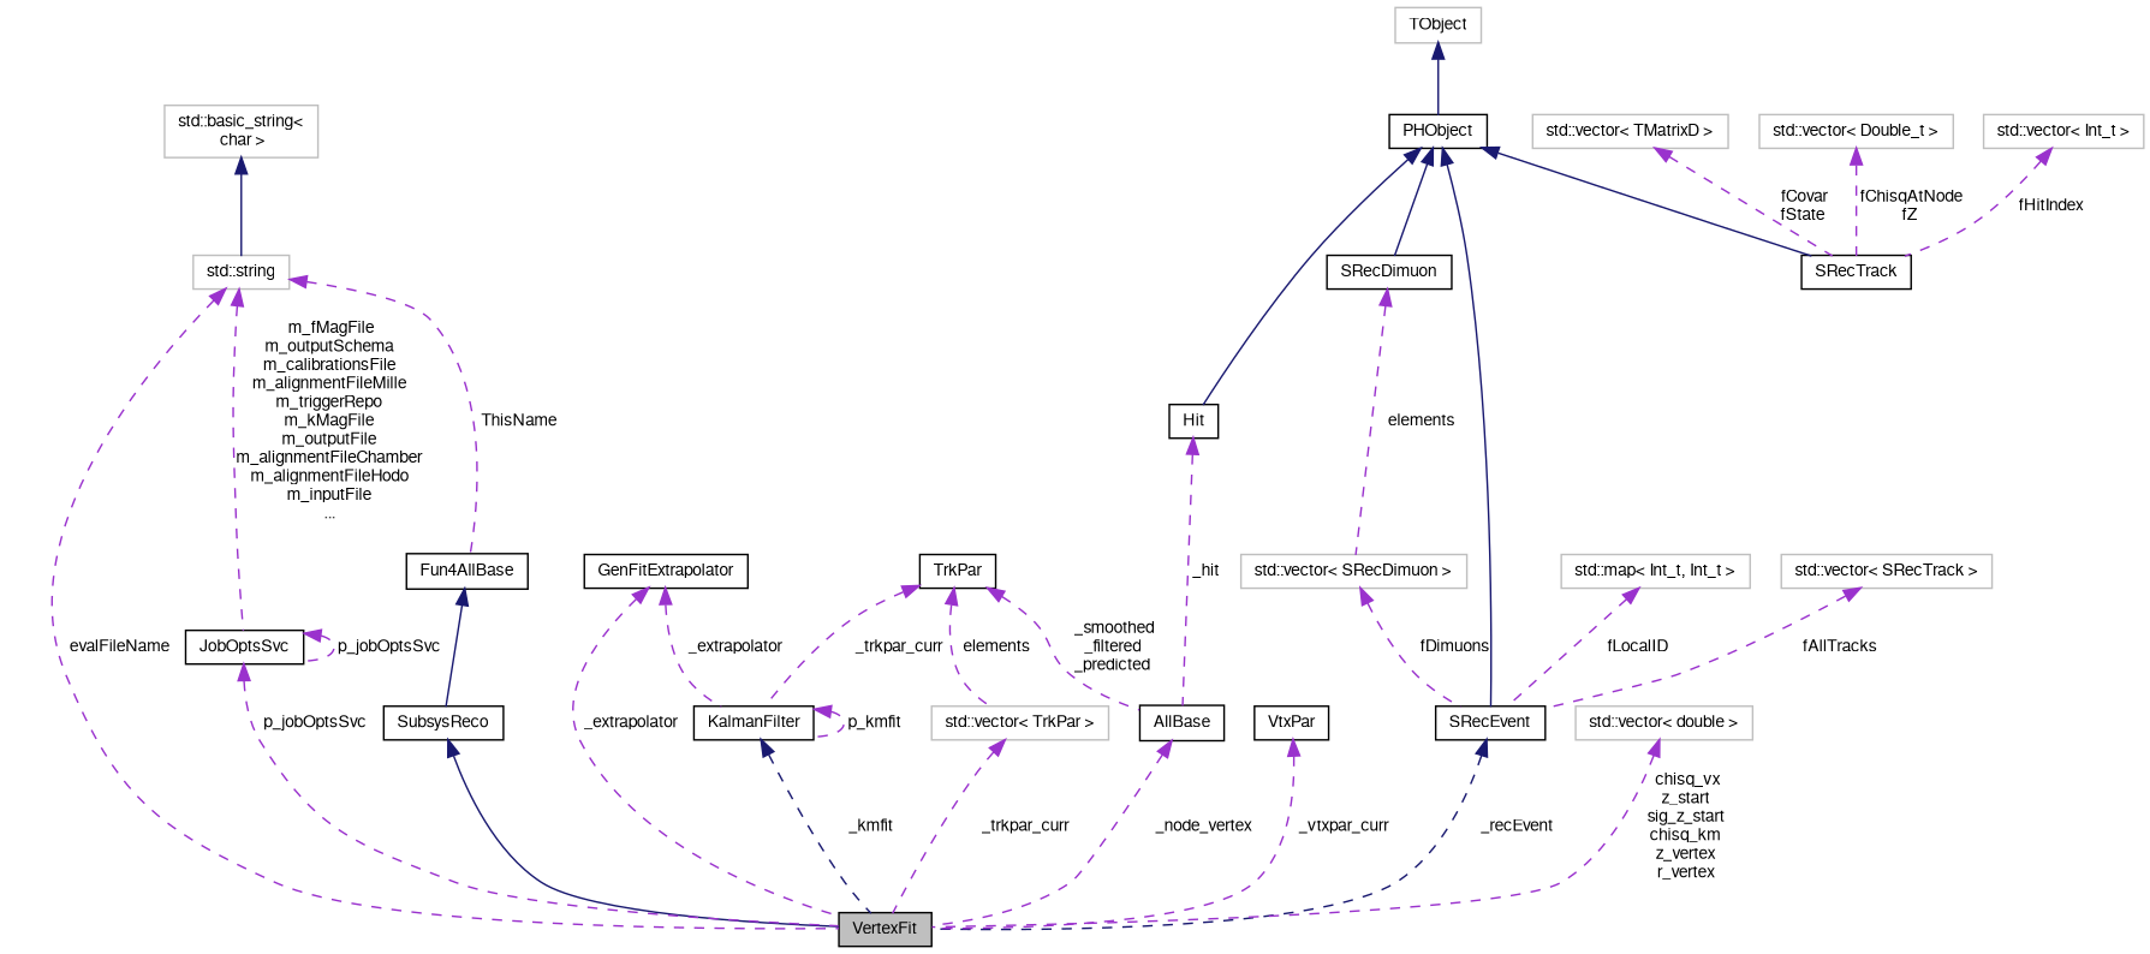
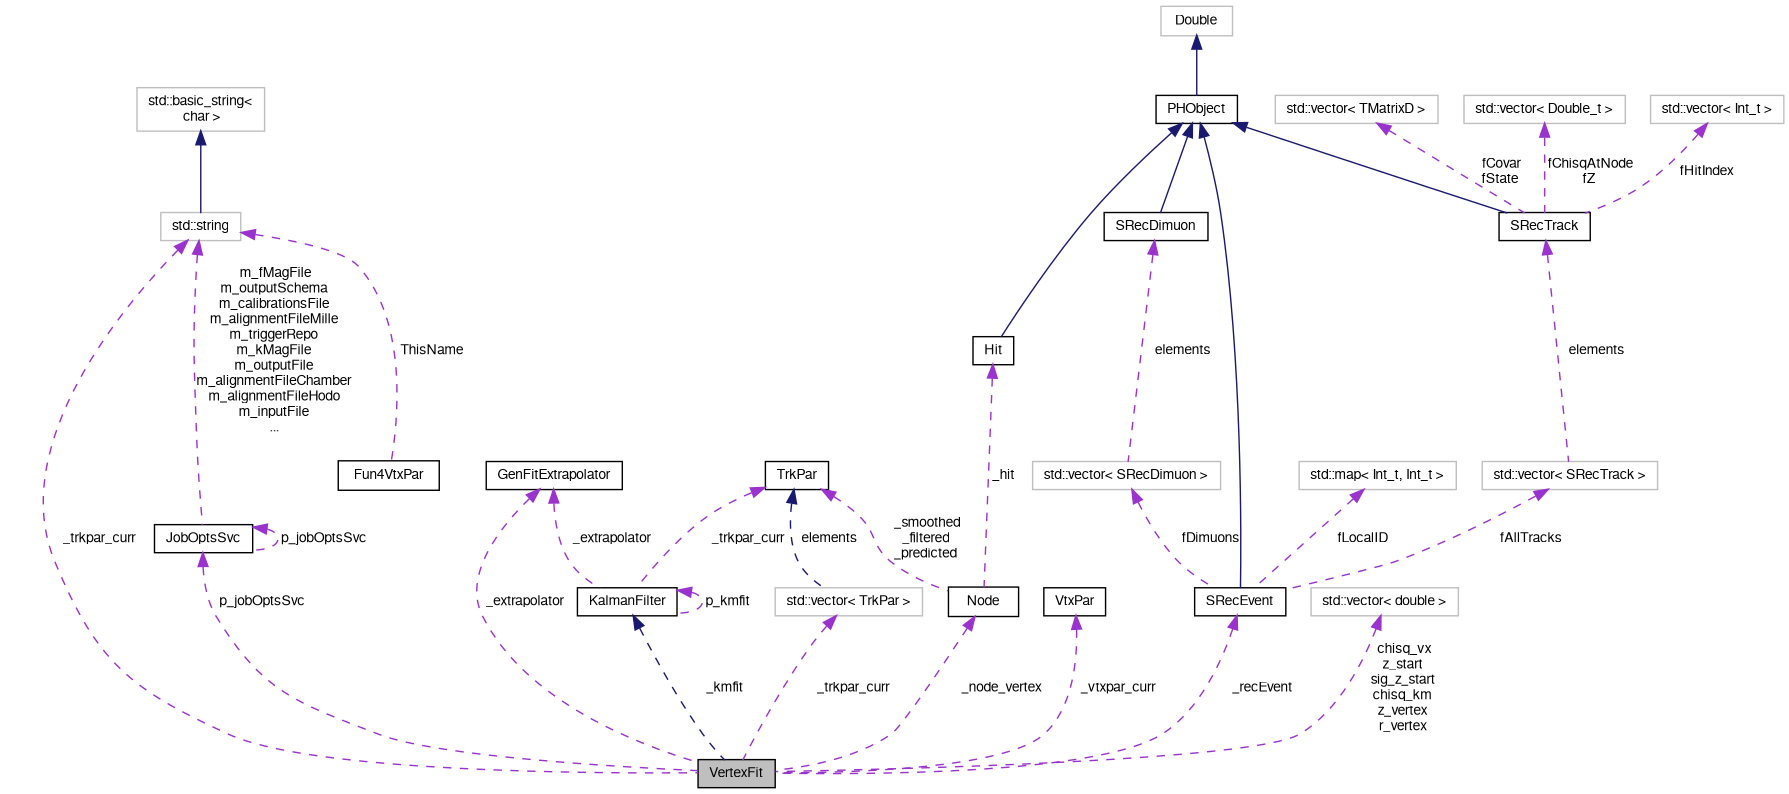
  digraph {
    rankdir=TB
    node [color=black fontname=FreeSans fontsize=10 shape=record]
    edge [color=darkorchid3 dir=back fontname=FreeSans fontsize=10 labelfontname=FreeSans labelfontsize=10 style=dashed]
    n1 [fillcolor=grey75 fontcolor=black height=0.2 label=VertexFit style=filled width=0.4]
-   n2 [height=0.2 label=SubsysReco width=0.4]
-   n3 [height=0.2 label=Fun4AllBase width=0.4]
+   n3 [height=0.2 label=Fun4VtxPar width=0.4]
    n4 [color=grey75 height=0.2 label="std::string" width=0.4]
    n5 [height=0.2 label=JobOptsSvc width=0.4]
    n6 [color=grey75 height=0.2 label="std::basic_string\<\l char \>" width=0.4]
-   n7 [height=0.2 label=AllBase width=0.4]
+   n7 [height=0.2 label="Node" width=0.4]
    n8 [height=0.2 label=TrkPar width=0.4]
    n9 [height=0.2 label=KalmanFilter width=0.4]
    n10 [color=grey75 height=0.2 label="std::vector\< TrkPar \>" width=0.4]
    n11 [height=0.2 label=Hit width=0.4]
    n12 [height=0.2 label=PHObject width=0.4]
    n13 [height=0.2 label=SRecEvent width=0.4]
    n14 [height=0.2 label=SRecTrack width=0.4]
    n15 [height=0.2 label=SRecDimuon width=0.4]
    n16 [color=grey75 height=0.2 label="std::vector\< SRecTrack \>" width=0.4]
    n17 [color=grey75 height=0.2 label="std::vector\< SRecDimuon \>" width=0.4]
-   n18 [color=grey75 height=0.2 label=TObject width=0.4]
+   n18 [color=grey75 height=0.2 label=Double width=0.4]
    n19 [color=grey75 height=0.2 label="std::vector\< Double_t \>" width=0.4]
    n20 [color=grey75 height=0.2 label="std::vector\< Int_t \>" width=0.4]
    n21 [color=grey75 height=0.2 label="std::vector\< TMatrixD \>" width=0.4]
    n22 [color=grey75 height=0.2 label="std::map\< Int_t, Int_t \>" width=0.4]
    n23 [height=0.2 label=VtxPar width=0.4]
    n24 [height=0.2 label=GenFitExtrapolator width=0.4]
    n25 [color=grey75 height=0.2 label="std::vector\< double \>" width=0.4]
-   n2 -> n1 [color=midnightblue style=solid]
-   n3 -> n2 [color=midnightblue style=solid]
-   n4 -> n1 [label=" evalFileName"]
+   n4 -> n1 [label=" _trkpar_curr"]
    n4 -> n3 [label=" ThisName"]
    n4 -> n5 [label=" m_fMagFile\nm_outputSchema\nm_calibrationsFile\nm_alignmentFileMille\nm_triggerRepo\nm_kMagFile\nm_outputFile\nm_alignmentFileChamber\nm_alignmentFileHodo\nm_inputFile\n..."]
    n5 -> n1 [label=" p_jobOptsSvc"]
    n5 -> n5 [label=" p_jobOptsSvc"]
    n6 -> n4 [color=midnightblue style=solid]
    n7 -> n1 [label=" _node_vertex"]
    n8 -> n7 [label=" _smoothed\n_filtered\n_predicted"]
    n8 -> n9 [label=" _trkpar_curr"]
-   n8 -> n10 [label=" elements"]
+   n8 -> n10 [color=midnightblue label=" elements"]
    n9 -> n1 [color=midnightblue label=" _kmfit"]
    n9 -> n9 [label=" p_kmfit"]
    n10 -> n1 [label=" _trkpar_curr"]
    n11 -> n7 [label=" _hit"]
    n12 -> n11 [color=midnightblue style=solid]
    n12 -> n13 [color=midnightblue style=solid]
    n12 -> n14 [color=midnightblue style=solid]
    n12 -> n15 [color=midnightblue style=solid]
-   n13 -> n1 [color=midnightblue label=" _recEvent"]
+   n13 -> n1 [label=" _recEvent"]
+   n14 -> n16 [label=" elements"]
    n15 -> n17 [label=" elements"]
    n16 -> n13 [label=" fAllTracks"]
    n17 -> n13 [label=" fDimuons"]
    n18 -> n12 [color=midnightblue style=solid]
    n19 -> n14 [label=" fChisqAtNode\nfZ"]
    n20 -> n14 [label=" fHitIndex"]
    n21 -> n14 [label=" fCovar\nfState"]
    n22 -> n13 [label=" fLocalID"]
    n23 -> n1 [label=" _vtxpar_curr"]
    n24 -> n1 [label=" _extrapolator"]
    n24 -> n9 [label=" _extrapolator"]
    n25 -> n1 [label=" chisq_vx\nz_start\nsig_z_start\nchisq_km\nz_vertex\nr_vertex"]
  }
